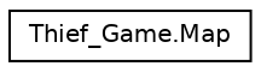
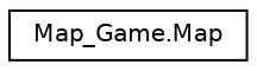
  digraph {
    rankdir=TB
-   n1 [color=black fillcolor=white fontname=Helvetica fontsize=10 height=0.2 label="Thief_Game.Map" shape=record style=filled width=0.4]
+   n1 [color=black fillcolor=white fontname=Helvetica fontsize=10 height=0.2 label="Map_Game.Map" shape=record style=filled width=0.4]
  }
